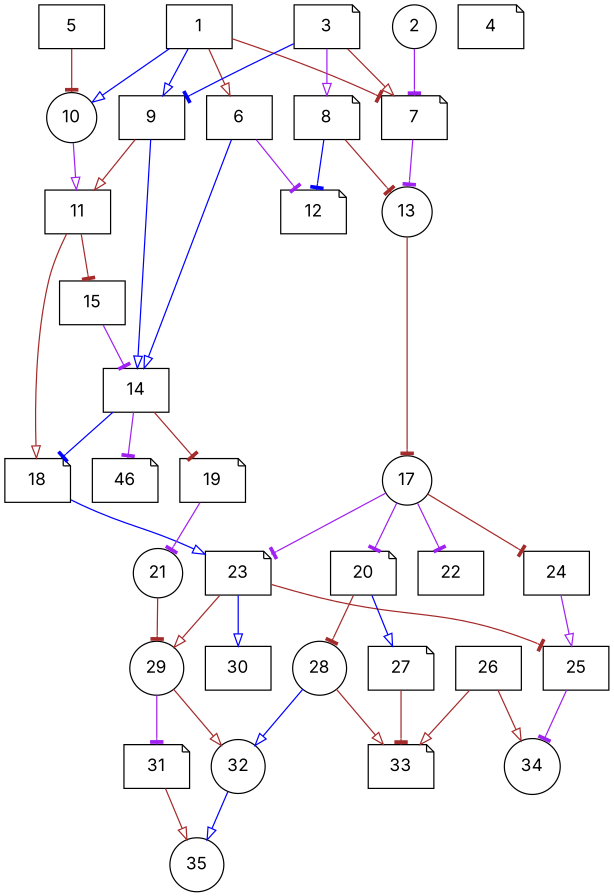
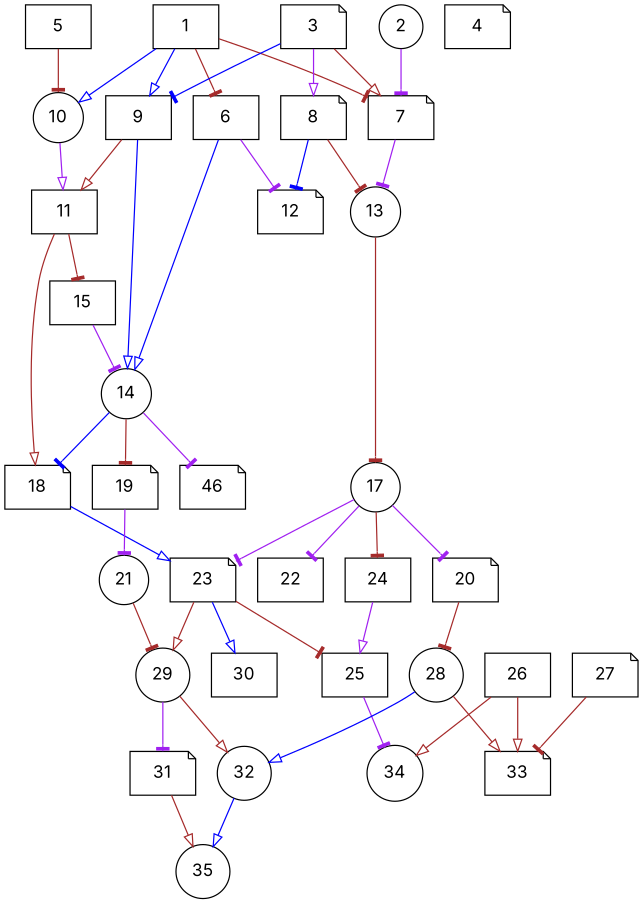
  digraph {
    fontname=Inter
    node [alpha=0.14 fontname=Inter shape=note]
    edge [arrowhead=tee color=brown fontname=Inter]
    1 [expect_size=15932416 shape=box]
    6 [alpha=0.12 expect_size=49056768 shape=box]
    7 [alpha=0.15 expect_size=12974080]
    9 [alpha=0.03 expect_size=14001152 shape=box]
    10 [alpha=0.07 expect_size=44109824 shape=circle]
    12 [alpha=0.09 expect_size=23462912]
-   14 [alpha=0.17 expect_size=50378752 shape=box]
+   14 [alpha=0.17 expect_size=50378752 shape=circle]
    13 [alpha=0.16 expect_size=30482432 shape=circle]
    11 [alpha=0.03 expect_size=38461440 shape=box]
    18 [alpha=0.00 expect_size=11635712]
    n11 [expect_size=43960320 label=46]
    19 [alpha=0.01 expect_size=34143232]
    17 [alpha=0.08 expect_size=24480768 shape=circle]
    15 [alpha=0.06 expect_size=40407040 shape=box]
    2 [alpha=0.03 expect_size=14875648 shape=circle]
    3 [alpha=0.08 expect_size=42000384]
    8 [alpha=0.10 expect_size=25958400]
    4 [alpha=0.16 expect_size=46754816]
    5 [alpha=0.02 expect_size=52282368 shape=box]
    23 [alpha=0.19 expect_size=39569408]
    21 [alpha=0.06 expect_size=10428416 shape=circle]
    20 [alpha=0.01 expect_size=41241600]
    22 [expect_size=18003968 shape=box]
    24 [alpha=0.00 expect_size=30098432 shape=box]
    29 [alpha=0.15 expect_size=41760768 shape=circle]
    25 [alpha=0.02 expect_size=22701056 shape=box]
    30 [alpha=0.07 expect_size=44123136 shape=box]
    27 [alpha=0.06 expect_size=22766592]
    28 [alpha=0.19 expect_size=41746432 shape=circle]
    33 [expect_size=46647296]
    32 [alpha=0.09 expect_size=12811264 shape=circle]
    26 [alpha=0.03 expect_size=37120000 shape=box]
    34 [alpha=0.18 expect_size=43346944 shape=circle]
    31 [expect_size=46638080]
    35 [alpha=0.17 expect_size=44422144 shape=circle]
-   1 -> 6 [arrowhead=onormal]
+   1 -> 6
    1 -> 7
    1 -> 9 [arrowhead=onormal color=blue]
    1 -> 10 [arrowhead=onormal color=blue]
    6 -> 12 [color=purple]
    6 -> 14 [arrowhead=onormal color=blue]
    7 -> 13 [color=purple]
    9 -> 14 [arrowhead=onormal color=blue]
    9 -> 11 [arrowhead=onormal]
    10 -> 11 [arrowhead=onormal color=purple]
    14 -> 18 [color=blue]
    14 -> n11 [color=purple]
    14 -> 19
    13 -> 17
    11 -> 18 [arrowhead=onormal]
    11 -> 15
    18 -> 23 [arrowhead=onormal color=blue]
    19 -> 21 [color=purple]
    17 -> 23 [color=purple]
    17 -> 20 [color=purple]
    17 -> 22 [color=purple]
    17 -> 24
    15 -> 14 [color=purple]
    2 -> 7 [color=purple]
    3 -> 7 [arrowhead=onormal]
    3 -> 9 [color=blue]
    3 -> 8 [arrowhead=onormal color=purple]
    8 -> 12 [color=blue]
    8 -> 13
    5 -> 10
    23 -> 29 [arrowhead=onormal]
    23 -> 25
    23 -> 30 [arrowhead=onormal color=blue]
    21 -> 29
-   20 -> 27 [arrowhead=onormal color=blue]
    20 -> 28
    24 -> 25 [arrowhead=onormal color=purple]
    29 -> 32 [arrowhead=onormal]
    29 -> 31 [color=purple]
    25 -> 34 [color=purple]
    27 -> 33
    28 -> 33 [arrowhead=onormal]
    28 -> 32 [arrowhead=onormal color=blue]
    32 -> 35 [arrowhead=onormal color=blue]
    26 -> 33 [arrowhead=onormal]
    26 -> 34 [arrowhead=onormal]
    31 -> 35 [arrowhead=onormal]
  }
